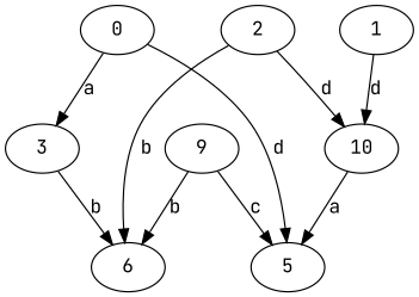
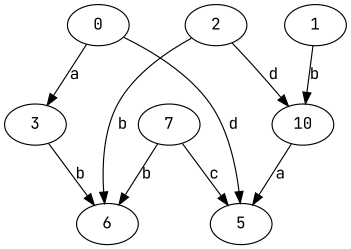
  strict digraph {
    fontname="JetBrains Mono"
    node [fontname="JetBrains Mono"]
    edge [fontname="JetBrains Mono"]
    3
    6
    10
    5
    0
    1
-   7 [label=9]
+   7
    2
    3 -> 6 [label=b]
    10 -> 5 [label=a]
    0 -> 3 [label=a]
    0 -> 5 [label=d]
-   1 -> 10 [label=d]
+   1 -> 10 [label=b]
    7 -> 6 [label=b]
    7 -> 5 [label=c]
    2 -> 6 [label=b]
    2 -> 10 [label=d]
  }
